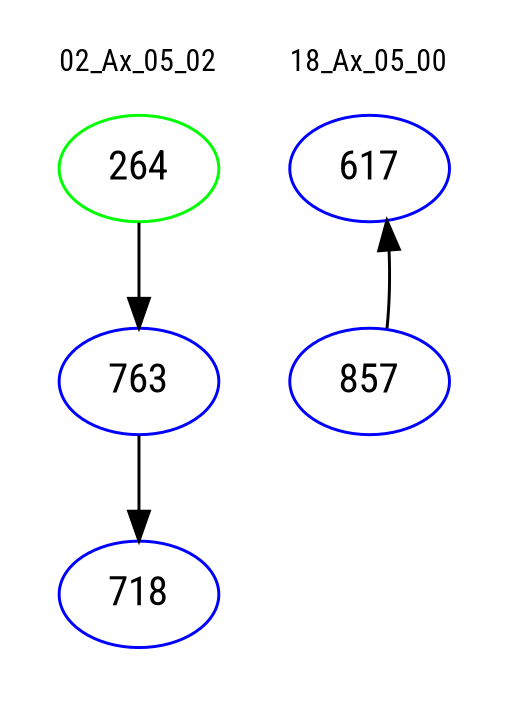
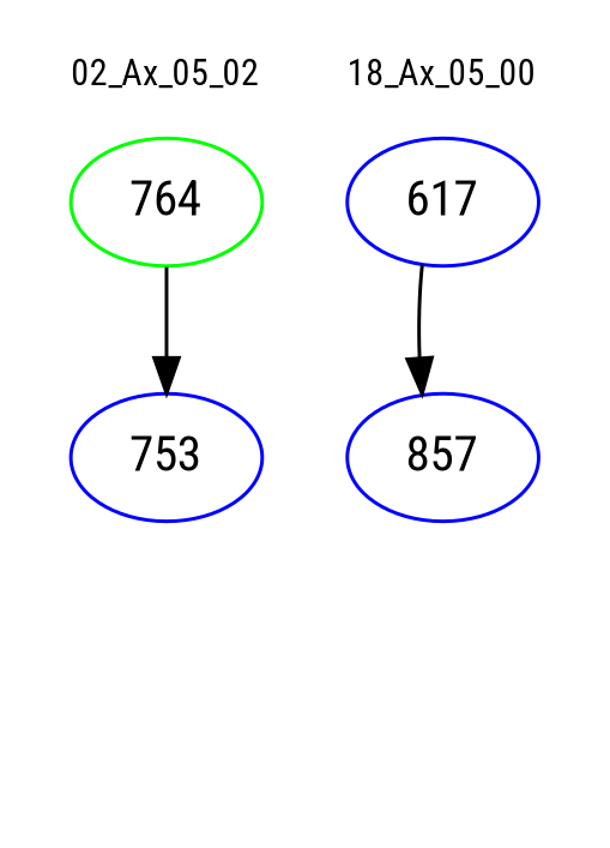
  digraph {
    fontname="Roboto Condensed"
    node [color=blue fontname="Roboto Condensed"]
    edge [color=black fontname="Roboto Condensed"]
-   n1 [color=green label=264]
-   n2 [label=763]
-   n3 [label=718]
+   n1 [color=green label=764]
+   n2 [label=753]
    n4 [label=617]
    n5 [label=857]
    subgraph cluster_1 {
      color=white
      fontsize=10
      label="02_Ax_05_02"
      n1
      n2
-     n3
    }
    subgraph cluster_2 {
      color=white
      fontsize=10
      label="18_Ax_05_00"
      n4
      n5
    }
    n1 -> n2
-   n2 -> n3
-   n5 -> n4
+   n4 -> n5
  }
